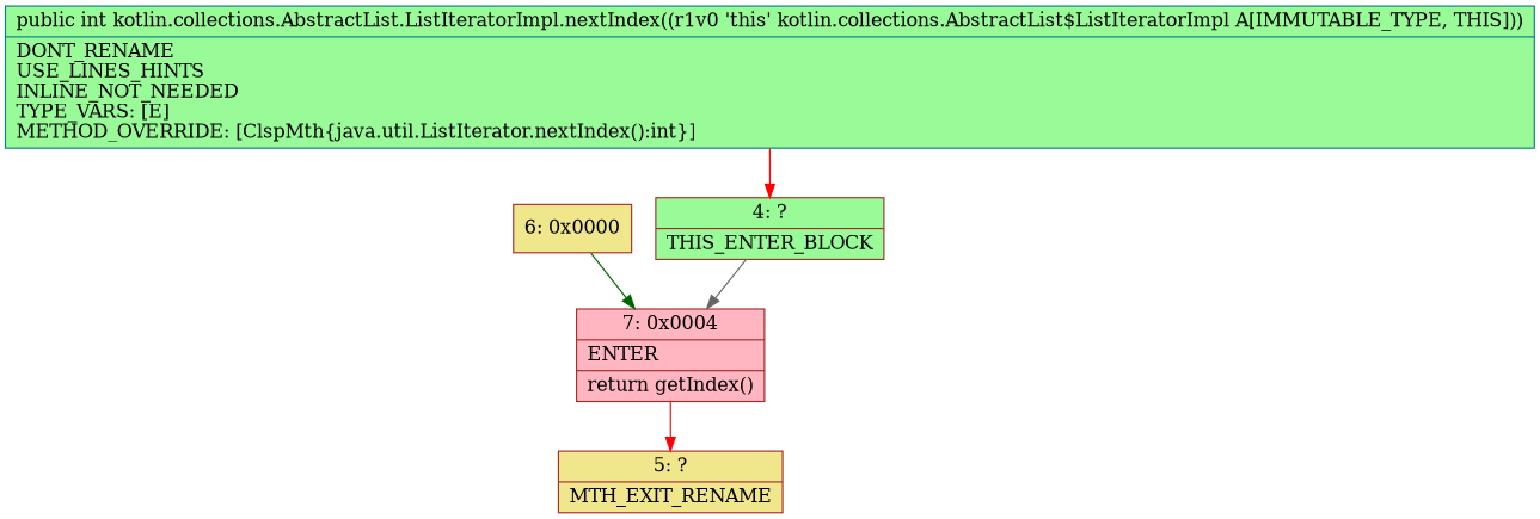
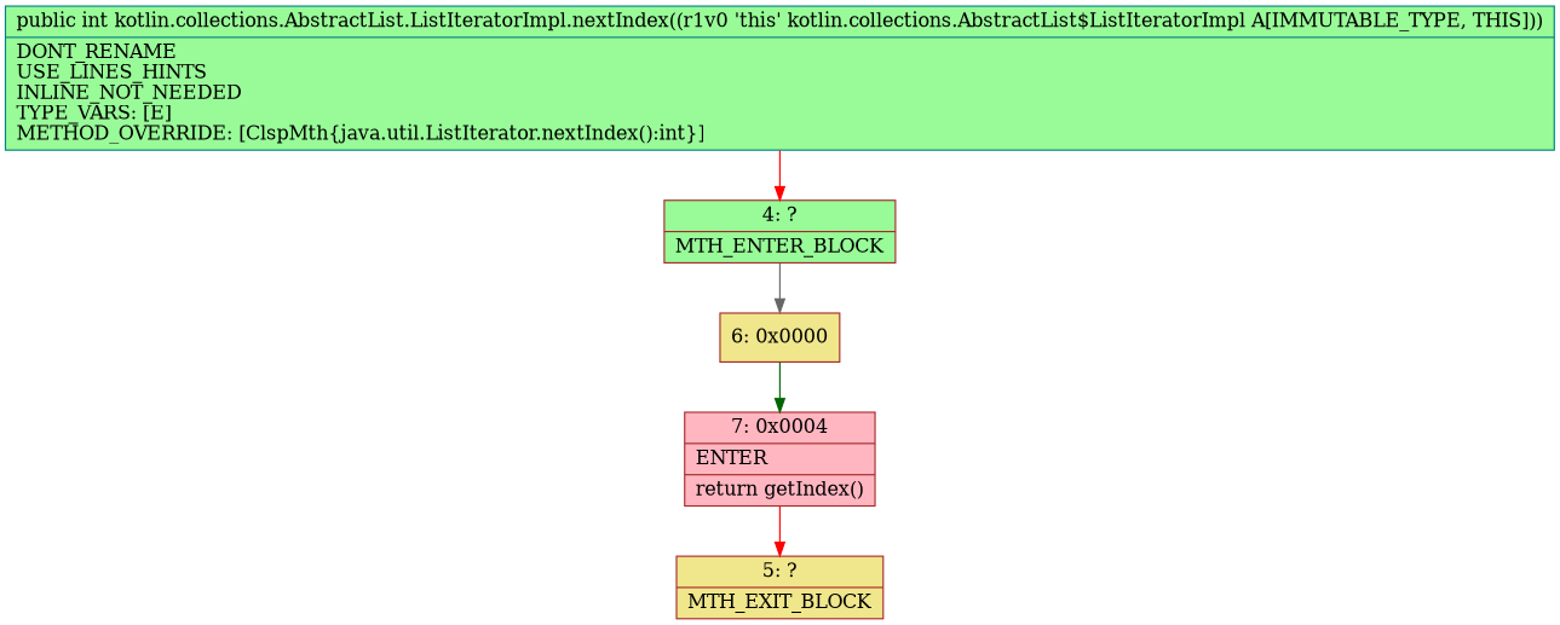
  digraph {
    node [color=brown fillcolor=palegreen shape=record style=filled]
    edge [color=red]
-   n1 [label="{4\:\ ?|THIS_ENTER_BLOCK\l}"]
+   n1 [label="{4\:\ ?|MTH_ENTER_BLOCK\l}"]
    n2 [fillcolor=khaki label="{6\:\ 0x0000}"]
    n3 [fillcolor=lightpink label="{7\:\ 0x0004|ENTER\l|return getIndex()\l}"]
-   n4 [fillcolor=khaki label="{5\:\ ?|MTH_EXIT_RENAME\l}"]
+   n4 [fillcolor=khaki label="{5\:\ ?|MTH_EXIT_BLOCK\l}"]
    n5 [color=teal label="{public int kotlin.collections.AbstractList.ListIteratorImpl.nextIndex((r1v0 'this' kotlin.collections.AbstractList$ListIteratorImpl A[IMMUTABLE_TYPE, THIS]))  | DONT_RENAME\lUSE_LINES_HINTS\lINLINE_NOT_NEEDED\lTYPE_VARS: [E]\lMETHOD_OVERRIDE: [ClspMth\{java.util.ListIterator.nextIndex():int\}]\l}"]
-   n1 -> n3 [color=gray40]
+   n1 -> n2 [color=gray40]
    n2 -> n3 [color=darkgreen]
    n3 -> n4
    n5 -> n1
  }
